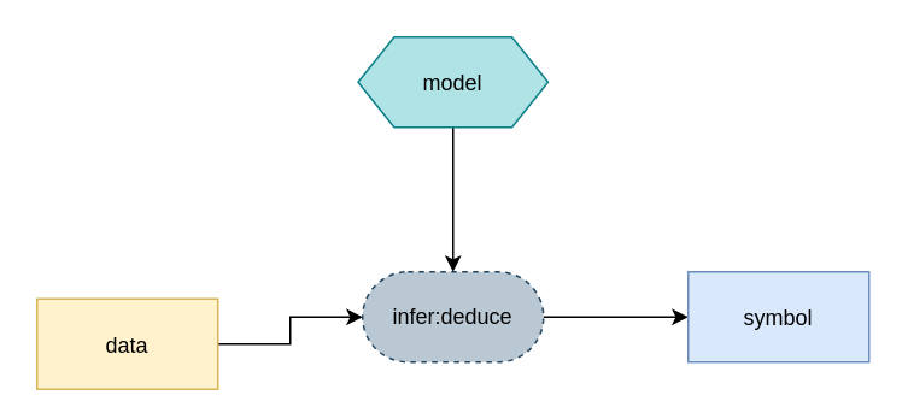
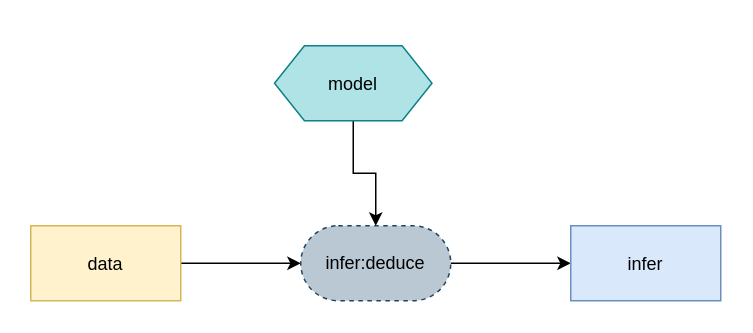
  <mxCell id="0" />
  <mxCell id="1" parent="0" />
  <mxCell id="2" style="edgeStyle=orthogonalEdgeStyle;rounded=0;orthogonalLoop=1;jettySize=auto;html=1;exitX=1;exitY=0.5;exitDx=0;exitDy=0;entryX=0;entryY=0.5;entryDx=0;entryDy=0;" edge="1" source="3" target="5" parent="1"><mxGeometry relative="1" as="geometry" /></mxCell>
- <mxCell id="3" value="data" style="rectangle;fillColor=#fff2cc;strokeColor=#d6b656;" name="data" vertex="1" parent="1"><mxGeometry x="20" y="165" width="100" height="50" as="geometry" /></mxCell>
+ <mxCell id="3" value="data" style="rectangle;fillColor=#fff2cc;strokeColor=#d6b656;" name="data" vertex="1" parent="1"><mxGeometry x="20" y="150" width="100" height="50" as="geometry" /></mxCell>
  <mxCell id="4" style="edgeStyle=orthogonalEdgeStyle;rounded=0;orthogonalLoop=1;jettySize=auto;html=1;exitX=1;exitY=0.5;exitDx=0;exitDy=0;entryX=0;entryY=0.5;entryDx=0;entryDy=0;" edge="1" source="5" target="6" parent="1"><mxGeometry relative="1" as="geometry" /></mxCell>
  <mxCell id="5" value="infer:deduce" style="rounded=1;whiteSpace=wrap;html=1;arcSize=50;fillColor=#bac8d3;strokeColor=#23445d;dashed=1;" name="infer:deduce" vertex="1" parent="1"><mxGeometry x="200" y="150" width="100" height="50" as="geometry" /></mxCell>
- <mxCell id="6" value="symbol" style="rectangle;fillColor=#dae8fc;strokeColor=#6c8ebf;" name="symbol" vertex="1" parent="1"><mxGeometry x="380" y="150" width="100" height="50" as="geometry" /></mxCell>
+ <mxCell id="6" value="infer" style="rectangle;fillColor=#dae8fc;strokeColor=#6c8ebf;" name="symbol" vertex="1" parent="1"><mxGeometry x="380" y="150" width="100" height="50" as="geometry" /></mxCell>
  <mxCell id="7" style="edgeStyle=orthogonalEdgeStyle;rounded=0;orthogonalLoop=1;jettySize=auto;html=1;entryX=0.5;entryY=0;entryDx=0;entryDy=0;" edge="1" source="8" target="5" parent="1"><mxGeometry relative="1" as="geometry" /></mxCell>
- <mxCell id="8" value="model" style="shape=hexagon;perimeter=hexagonPerimeter2;fillColor=#b0e3e6;strokeColor=#0e8088;size=0.19;" name="model" vertex="1" parent="1"><mxGeometry x="197.5" y="20" width="105" height="50" as="geometry" /></mxCell>
+ <mxCell id="8" value="model" style="shape=hexagon;perimeter=hexagonPerimeter2;fillColor=#b0e3e6;strokeColor=#0e8088;size=0.19;" name="model" vertex="1" parent="1"><mxGeometry x="182.5" y="30" width="105" height="50" as="geometry" /></mxCell>
